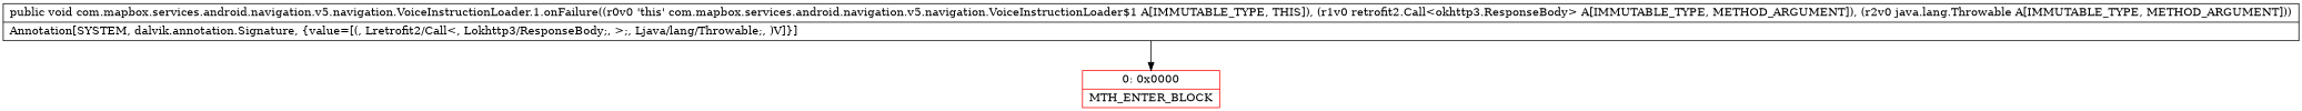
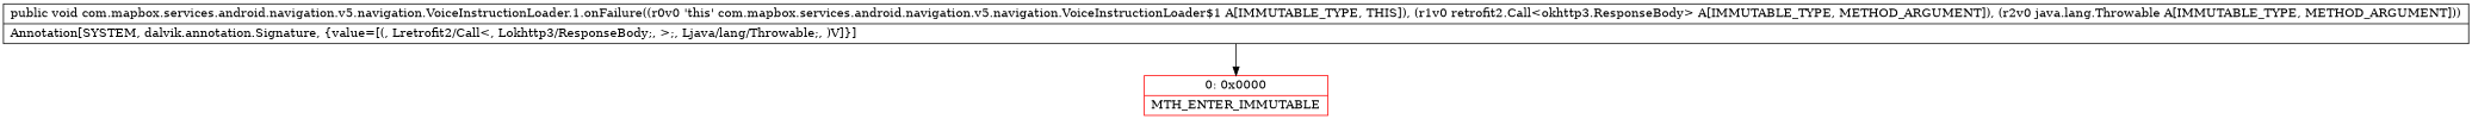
  digraph {
    node [shape=record]
-   n1 [color=red label="{0\:\ 0x0000|MTH_ENTER_BLOCK\l}"]
+   n1 [color=red label="{0\:\ 0x0000|MTH_ENTER_IMMUTABLE\l}"]
    n2 [label="{public void com.mapbox.services.android.navigation.v5.navigation.VoiceInstructionLoader.1.onFailure((r0v0 'this' com.mapbox.services.android.navigation.v5.navigation.VoiceInstructionLoader$1 A[IMMUTABLE_TYPE, THIS]), (r1v0 retrofit2.Call\<okhttp3.ResponseBody\> A[IMMUTABLE_TYPE, METHOD_ARGUMENT]), (r2v0 java.lang.Throwable A[IMMUTABLE_TYPE, METHOD_ARGUMENT]))  | Annotation[SYSTEM, dalvik.annotation.Signature, \{value=[(, Lretrofit2\/Call\<, Lokhttp3\/ResponseBody;, \>;, Ljava\/lang\/Throwable;, )V]\}]\l}"]
    subgraph cluster_1 {
      label="R(0)"
    }
    n2 -> n1
  }
